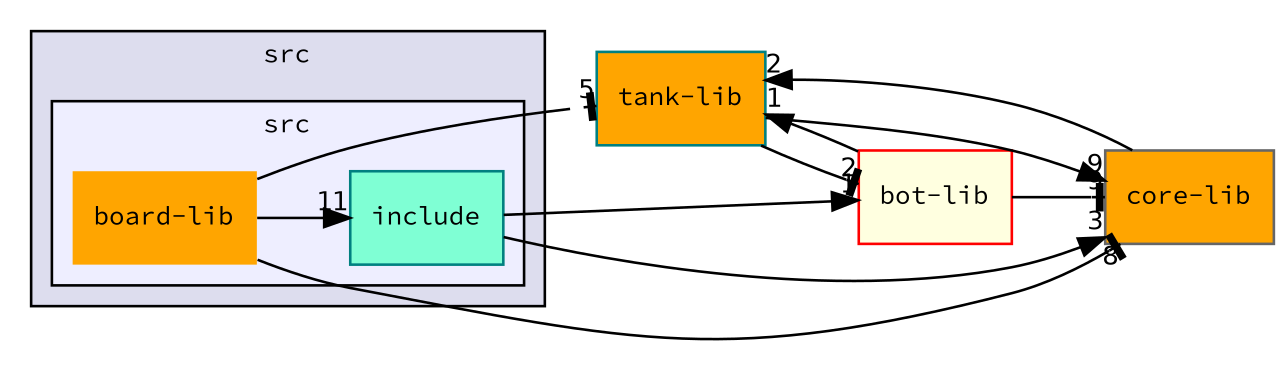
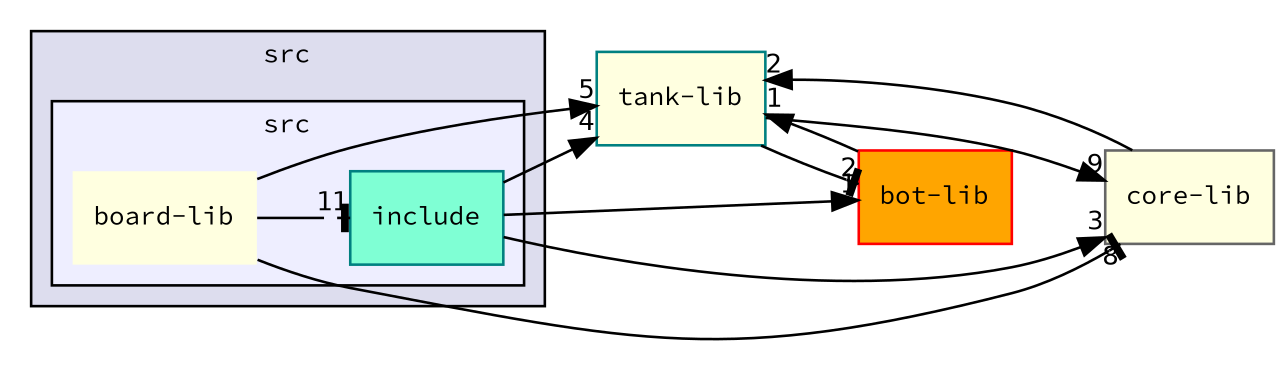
  digraph {
    compound=true
    fontname="Source Code Pro"
    rankdir=LR
    node [color=gray40 fillcolor=orange fontname="Source Code Pro" fontsize=10 shape=box style=filled]
    edge [arrowhead=normal fontname="Source Code Pro" headlabel=1 labeldistance=1.5 labelfontname=Helvetica labelfontsize=10]
-   n1 [label="board-lib" shape=plaintext]
+   n1 [fillcolor=lightyellow label="board-lib" shape=plaintext]
    n2 [color=teal fillcolor=aquamarine label=include]
-   n3 [color=teal label="tank-lib"]
-   n4 [label="core-lib"]
-   n5 [color=red fillcolor=lightyellow label="bot-lib"]
+   n3 [color=teal fillcolor=lightyellow label="tank-lib"]
+   n4 [fillcolor=lightyellow label="core-lib"]
+   n5 [color=red label="bot-lib"]
    subgraph cluster_1 {
      bgcolor="#ddddee"
      fontsize=10
      label=src
      pencolor=black
      subgraph cluster_2 {
        bgcolor="#eeeeff"
        fontsize=10
        label=src
        pencolor=black
        n1
        n2
      }
    }
-   n1 -> n2 [headlabel=11]
-   n1 -> n3 [arrowhead=tee headlabel=5]
+   n1 -> n2 [arrowhead=tee headlabel=11]
+   n1 -> n3 [headlabel=5]
    n1 -> n4 [arrowhead=tee headlabel=8]
+   n2 -> n3 [headlabel=4]
    n2 -> n4 [headlabel=3]
    n2 -> n5
    n3 -> n4 [headlabel=9]
    n3 -> n5 [arrowhead=tee headlabel=2]
    n4 -> n3 [headlabel=2]
    n5 -> n3
-   n5 -> n4 [arrowhead=tee headlabel=9]
  }
